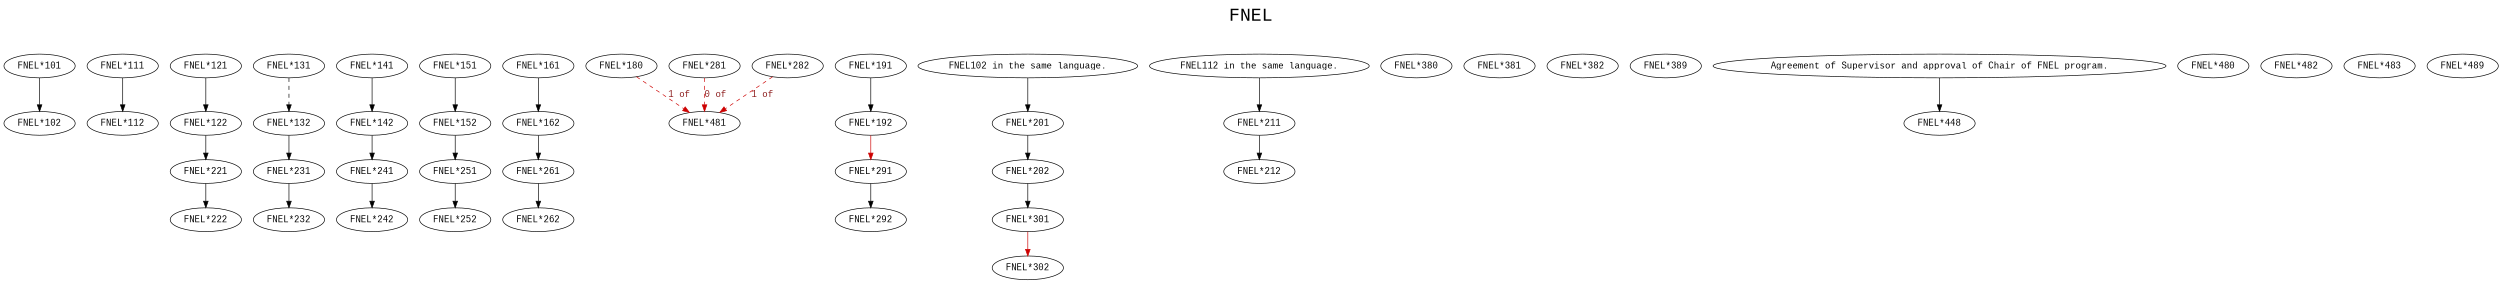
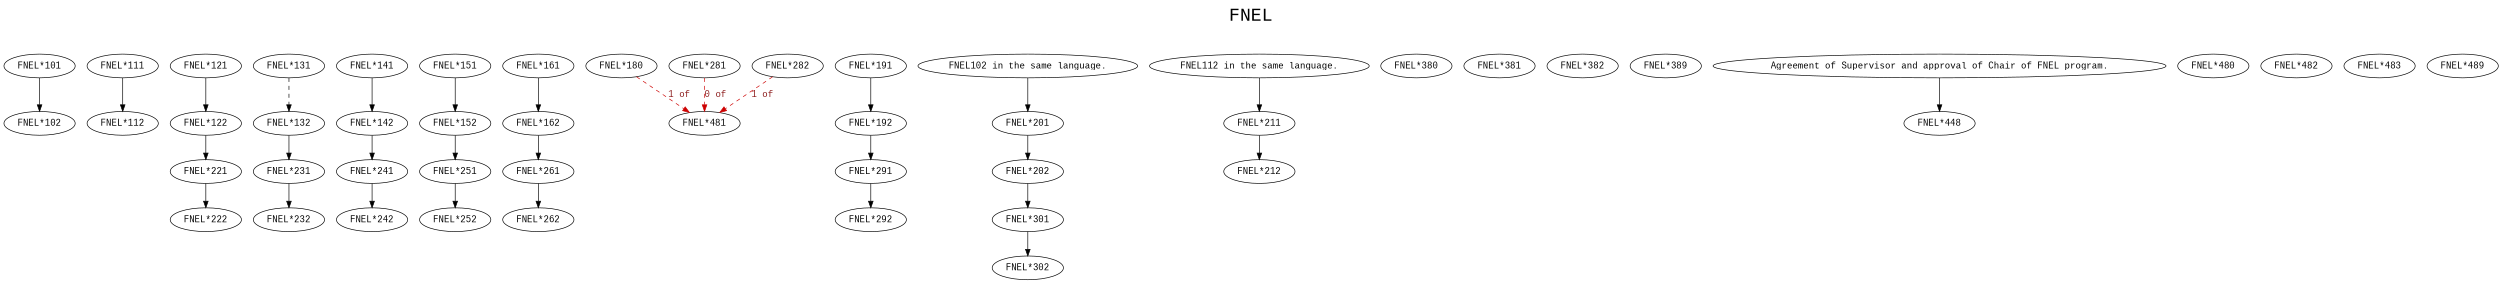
  digraph {
    fontname="Liberation Mono"
    fontsize=27
    label=FNEL
    labelloc=t
    node [fontname="Liberation Mono"]
    edge [fontname="Liberation Mono" style=solid]
    "FNEL*101"
    "FNEL*102"
    "FNEL*111"
    "FNEL*112"
    "FNEL*121"
    "FNEL*122"
    "FNEL*221"
    "FNEL*222"
    "FNEL*131"
    "FNEL*132"
    "FNEL*231"
    "FNEL*232"
    "FNEL*141"
    "FNEL*142"
    "FNEL*241"
    "FNEL*242"
    "FNEL*151"
    "FNEL*152"
    "FNEL*251"
    "FNEL*252"
    "FNEL*161"
    "FNEL*162"
    "FNEL*261"
    "FNEL*262"
    "FNEL*180"
    "FNEL*481"
    "FNEL*191"
    "FNEL*192"
    "FNEL*291"
    "FNEL*292"
    "FNEL102 in the same language."
    "FNEL*201"
    "FNEL*202"
    "FNEL*301"
    "FNEL*302"
    "FNEL112 in the same language."
    "FNEL*211"
    "FNEL*212"
    "FNEL*281"
    "FNEL*282"
    "FNEL*380"
    "FNEL*381"
    "FNEL*382"
    "FNEL*389"
    "Agreement of Supervisor and approval of Chair of FNEL program."
    "FNEL*448"
    "FNEL*480"
    "FNEL*482"
    "FNEL*483"
    "FNEL*489"
    "FNEL*101" -> "FNEL*102"
    "FNEL*111" -> "FNEL*112"
    "FNEL*121" -> "FNEL*122"
    "FNEL*122" -> "FNEL*221"
    "FNEL*221" -> "FNEL*222"
    "FNEL*131" -> "FNEL*132" [style=dashed]
    "FNEL*132" -> "FNEL*231"
    "FNEL*231" -> "FNEL*232"
    "FNEL*141" -> "FNEL*142"
    "FNEL*142" -> "FNEL*241"
    "FNEL*241" -> "FNEL*242"
    "FNEL*151" -> "FNEL*152"
    "FNEL*152" -> "FNEL*251"
    "FNEL*251" -> "FNEL*252"
    "FNEL*161" -> "FNEL*162"
    "FNEL*162" -> "FNEL*261"
    "FNEL*261" -> "FNEL*262"
    "FNEL*180" -> "FNEL*481" [color=red3 fontcolor=firebrick4 label="1 of" style=dashed]
    "FNEL*191" -> "FNEL*192"
-   "FNEL*192" -> "FNEL*291" [color=red3]
+   "FNEL*192" -> "FNEL*291"
    "FNEL*291" -> "FNEL*292"
    "FNEL102 in the same language." -> "FNEL*201"
    "FNEL*201" -> "FNEL*202"
    "FNEL*202" -> "FNEL*301"
-   "FNEL*301" -> "FNEL*302" [color=red3]
+   "FNEL*301" -> "FNEL*302"
    "FNEL112 in the same language." -> "FNEL*211"
    "FNEL*211" -> "FNEL*212"
    "FNEL*281" -> "FNEL*481" [color=red3 fontcolor=firebrick4 label="0 of" style=dashed]
    "FNEL*282" -> "FNEL*481" [color=red3 fontcolor=firebrick4 label="1 of" style=dashed]
    "Agreement of Supervisor and approval of Chair of FNEL program." -> "FNEL*448"
  }
